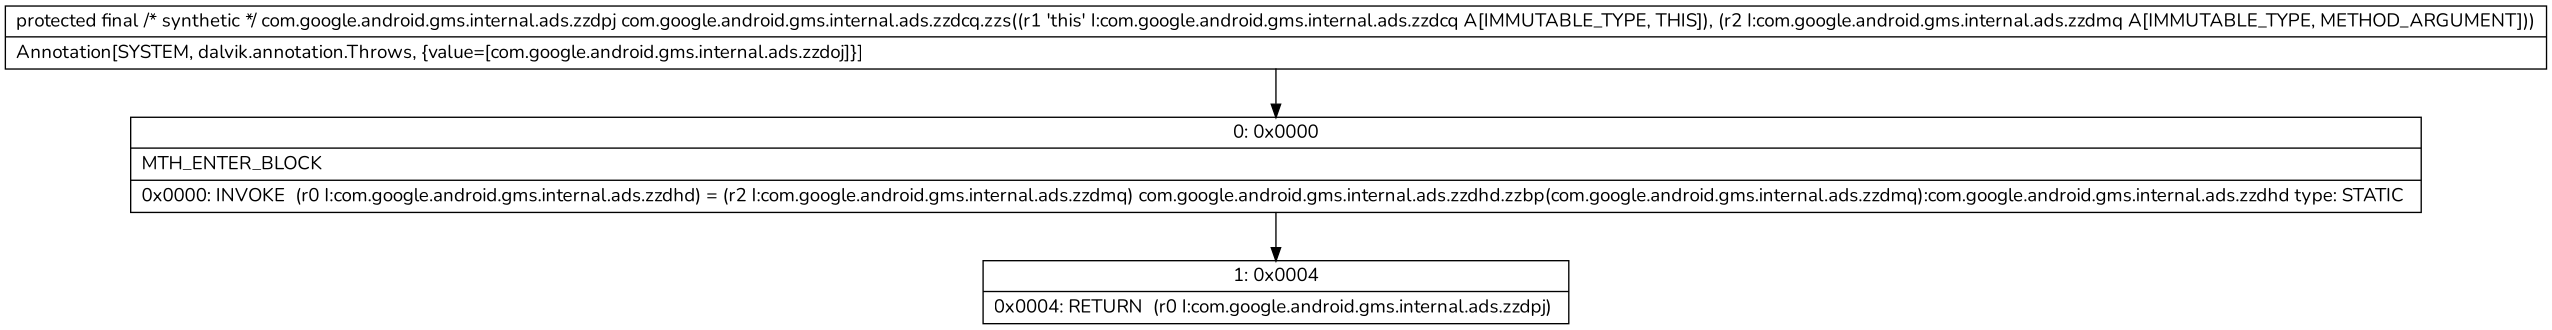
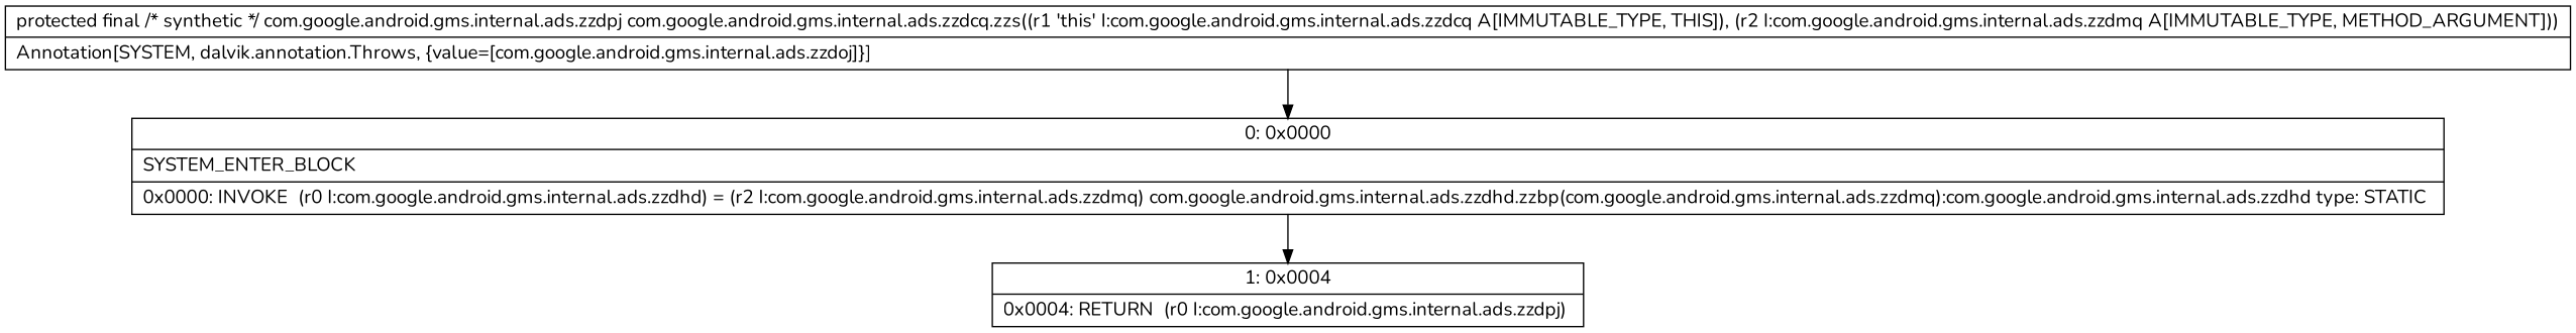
  digraph {
    fontname=Nunito
    node [shape=record fontname=Nunito]
    edge [fontname=Nunito]
-   n1 [label="{0\:\ 0x0000|MTH_ENTER_BLOCK\l|0x0000: INVOKE  (r0 I:com.google.android.gms.internal.ads.zzdhd) = (r2 I:com.google.android.gms.internal.ads.zzdmq) com.google.android.gms.internal.ads.zzdhd.zzbp(com.google.android.gms.internal.ads.zzdmq):com.google.android.gms.internal.ads.zzdhd type: STATIC \l}"]
+   n1 [label="{0\:\ 0x0000|SYSTEM_ENTER_BLOCK\l|0x0000: INVOKE  (r0 I:com.google.android.gms.internal.ads.zzdhd) = (r2 I:com.google.android.gms.internal.ads.zzdmq) com.google.android.gms.internal.ads.zzdhd.zzbp(com.google.android.gms.internal.ads.zzdmq):com.google.android.gms.internal.ads.zzdhd type: STATIC \l}"]
    n2 [label="{1\:\ 0x0004|0x0004: RETURN  (r0 I:com.google.android.gms.internal.ads.zzdpj) \l}"]
    n3 [label="{protected final \/* synthetic *\/ com.google.android.gms.internal.ads.zzdpj com.google.android.gms.internal.ads.zzdcq.zzs((r1 'this' I:com.google.android.gms.internal.ads.zzdcq A[IMMUTABLE_TYPE, THIS]), (r2 I:com.google.android.gms.internal.ads.zzdmq A[IMMUTABLE_TYPE, METHOD_ARGUMENT]))  | Annotation[SYSTEM, dalvik.annotation.Throws, \{value=[com.google.android.gms.internal.ads.zzdoj]\}]\l}"]
    n1 -> n2
    n3 -> n1
  }
